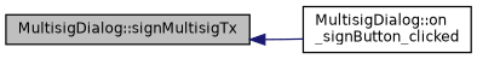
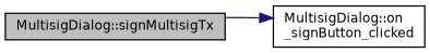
  digraph {
    rankdir=LR
    node [color=black fontname=Helvetica fontsize=10 shape=record style=filled]
    n1 [fillcolor=grey75 fontcolor=black height=0.2 label="MultisigDialog::signMultisigTx" width=0.4]
    n2 [fillcolor=white height=0.2 label="MultisigDialog::on\l_signButton_clicked" width=0.4]
-   n1 -> n2 [color=midnightblue dir=back fontname=Helvetica fontsize=10 labelfontname=Helvetica labelfontsize=10 style=solid]
+   n2 -> n1 [color=midnightblue dir=back fontname=Helvetica fontsize=10 labelfontname=Helvetica labelfontsize=10 style=solid]
  }
